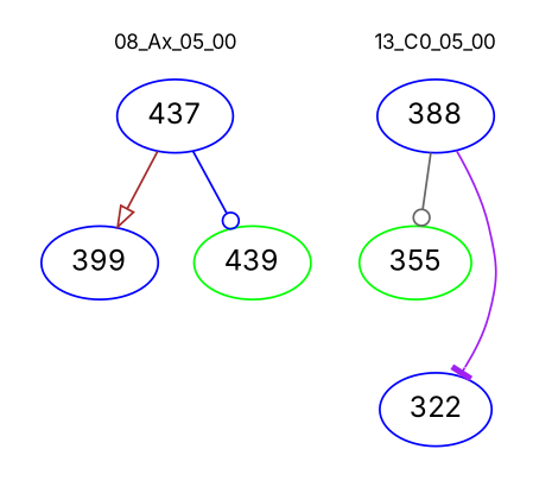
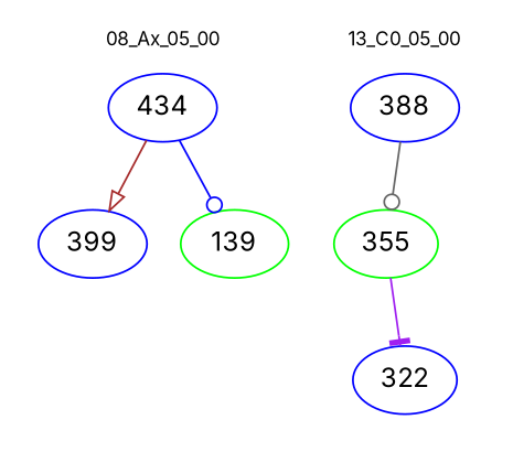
  digraph {
    fontname=Inter
    node [color=blue fontname=Inter]
    edge [arrowhead=odot fontname=Inter]
-   n1 [label=437]
+   n1 [label=434]
    n2 [label=399]
-   n3 [color=green label=439]
+   n3 [color=green label=139]
    n4 [label=388]
    n5 [color=green label=355]
    n6 [label=322]
    subgraph cluster_1 {
      color=white
      fontsize=10
      label="08_Ax_05_00"
      n1
      n2
      n3
    }
    subgraph cluster_2 {
      color=white
      fontsize=10
      label="13_C0_05_00"
      n4
      n5
      n6
    }
    n1 -> n2 [arrowhead=onormal color=brown]
    n1 -> n3 [color=blue]
    n4 -> n5 [color=gray40]
-   n4 -> n6 [arrowhead=tee color=purple]
+   n5 -> n6 [arrowhead=tee color=purple]
  }
